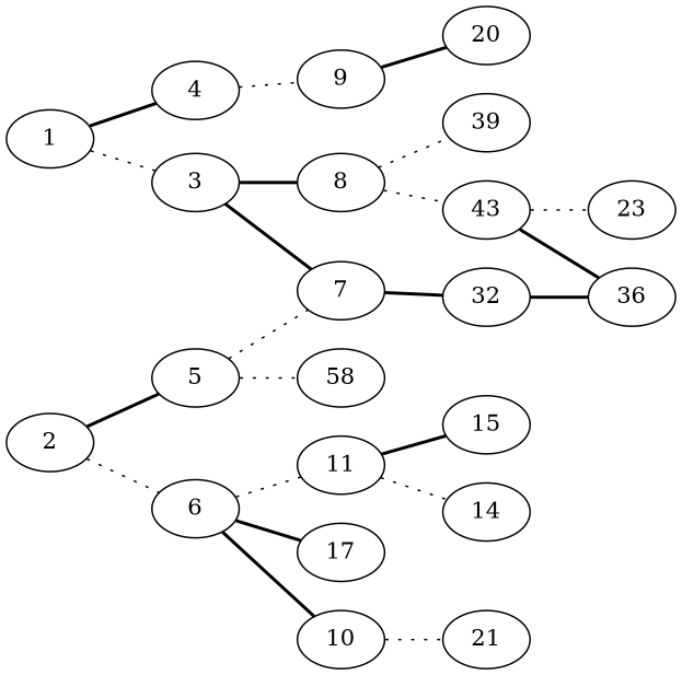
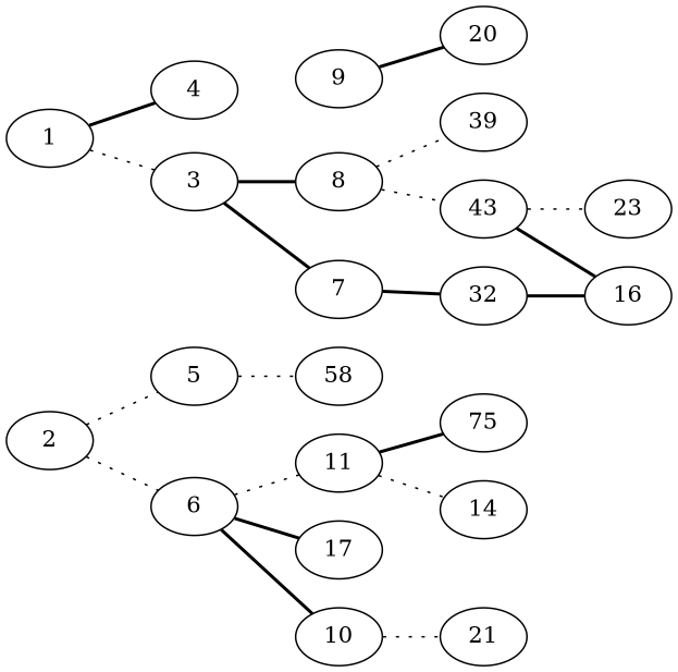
  graph {
    rankdir=LR
    node [chem=C]
    edge [style=dotted valence=1]
    1
    3
    4
    5 [chem=N]
    2
    6
    7
    8
    9
    n10 [chem=H label=58]
    17 [chem=H]
    10
    11 [chem=N]
    n14 [label=32]
    n15 [label=43]
    n16 [chem=H label=39]
    20 [chem=H]
    21 [chem=H]
    14 [chem=O]
-   15 [chem=O]
-   16 [label=36]
+   15 [chem=O label=75]
+   16
    23 [chem=H]
    1 -- 3
    1 -- 4 [style=bold]
    3 -- 7 [style=bold valence=2]
    3 -- 8 [style=bold]
-   4 -- 9 [valence=2]
-   5 -- 7
    5 -- n10
-   2 -- 5 [style=bold]
+   2 -- 5
    2 -- 6
    6 -- 17 [style=bold]
    6 -- 10 [style=bold valence=2]
    6 -- 11
    7 -- n14 [style=bold]
    8 -- n15 [valence=2]
    8 -- n16
    9 -- 20 [style=bold]
    10 -- 21
    11 -- 14 [valence=2]
    11 -- 15 [style=bold]
    n14 -- 16 [style=bold valence=2]
    n15 -- 16 [style=bold]
    n15 -- 23
  }
